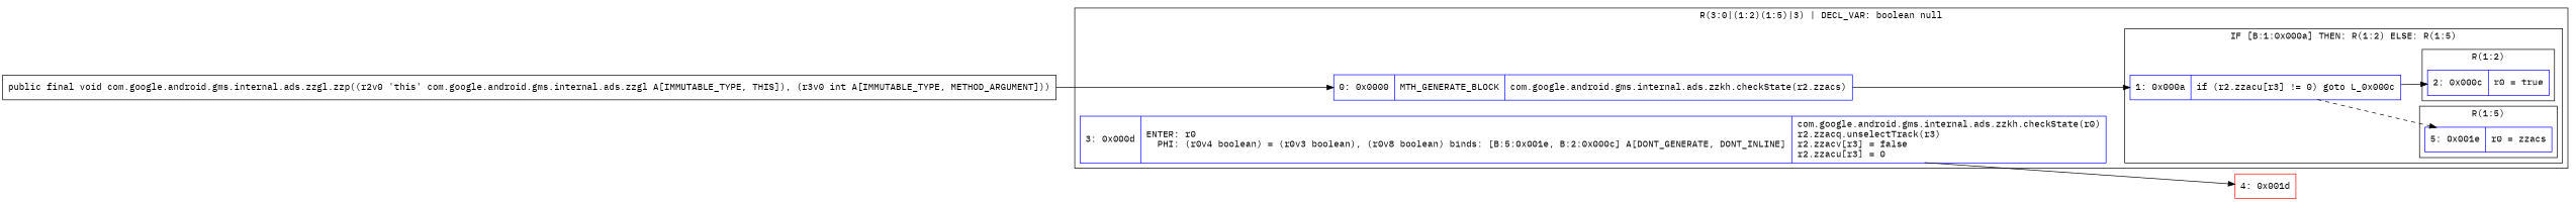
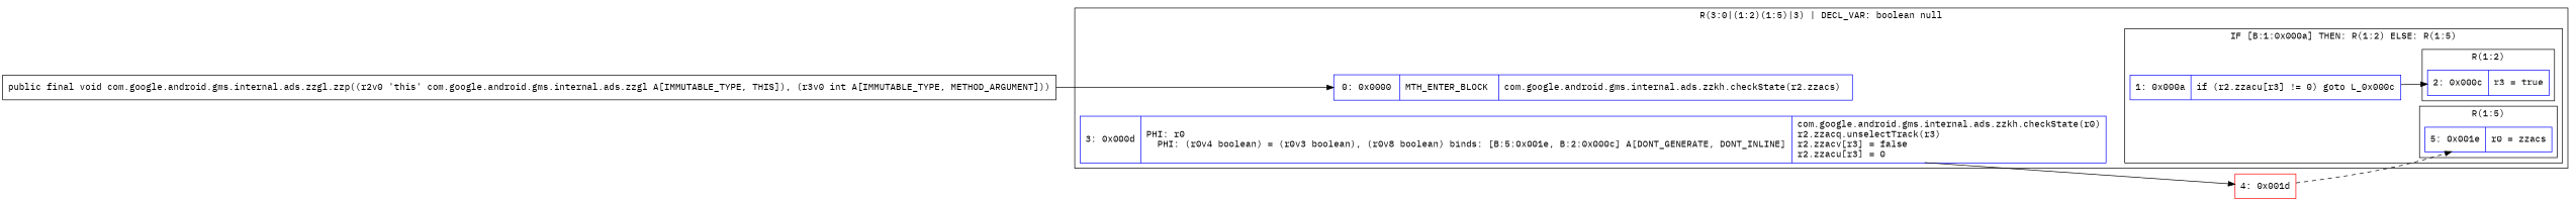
  digraph {
    fontname="IBM Plex Mono"
    rankdir=LR
    node [color=blue fontname="IBM Plex Mono" shape=record]
    edge [fontname="IBM Plex Mono"]
-   n1 [label="{2\:\ 0x000c|r0 = true\l}"]
+   n1 [label="{2\:\ 0x000c|r3 = true\l}"]
    n2 [label="{5\:\ 0x001e|r0 = zzacs\l}"]
    n3 [label="{1\:\ 0x000a|if (r2.zzacu[r3] != 0) goto L_0x000c\l}"]
-   n4 [label="{0\:\ 0x0000|MTH_GENERATE_BLOCK\l|com.google.android.gms.internal.ads.zzkh.checkState(r2.zzacs)\l}"]
-   n5 [label="{3\:\ 0x000d|ENTER: r0 \l  PHI: (r0v4 boolean) = (r0v3 boolean), (r0v8 boolean) binds: [B:5:0x001e, B:2:0x000c] A[DONT_GENERATE, DONT_INLINE]\l|com.google.android.gms.internal.ads.zzkh.checkState(r0)\lr2.zzacq.unselectTrack(r3)\lr2.zzacv[r3] = false\lr2.zzacu[r3] = 0\l}"]
+   n4 [label="{0\:\ 0x0000|MTH_ENTER_BLOCK\l|com.google.android.gms.internal.ads.zzkh.checkState(r2.zzacs)\l}"]
+   n5 [label="{3\:\ 0x000d|PHI: r0 \l  PHI: (r0v4 boolean) = (r0v3 boolean), (r0v8 boolean) binds: [B:5:0x001e, B:2:0x000c] A[DONT_GENERATE, DONT_INLINE]\l|com.google.android.gms.internal.ads.zzkh.checkState(r0)\lr2.zzacq.unselectTrack(r3)\lr2.zzacv[r3] = false\lr2.zzacu[r3] = 0\l}"]
    n6 [color=red label="{4\:\ 0x001d}"]
    n7 [label="{public final void com.google.android.gms.internal.ads.zzgl.zzp((r2v0 'this' com.google.android.gms.internal.ads.zzgl A[IMMUTABLE_TYPE, THIS]), (r3v0 int A[IMMUTABLE_TYPE, METHOD_ARGUMENT])) }" color=""]
    subgraph cluster_1 {
      label="R(3:0|(1:2)(1:5)|3) | DECL_VAR: boolean null\l"
      n4
      n5
      subgraph cluster_2 {
        label="IF [B:1:0x000a] THEN: R(1:2) ELSE: R(1:5)"
        n3
        subgraph cluster_3 {
          label="R(1:2)"
          n1
        }
        subgraph cluster_4 {
          label="R(1:5)"
          n2
        }
      }
    }
    n3 -> n1
-   n3 -> n2 [style=dashed]
-   n4 -> n3
+   n6 -> n2 [style=dashed]
    n5 -> n6
    n7 -> n4
  }
